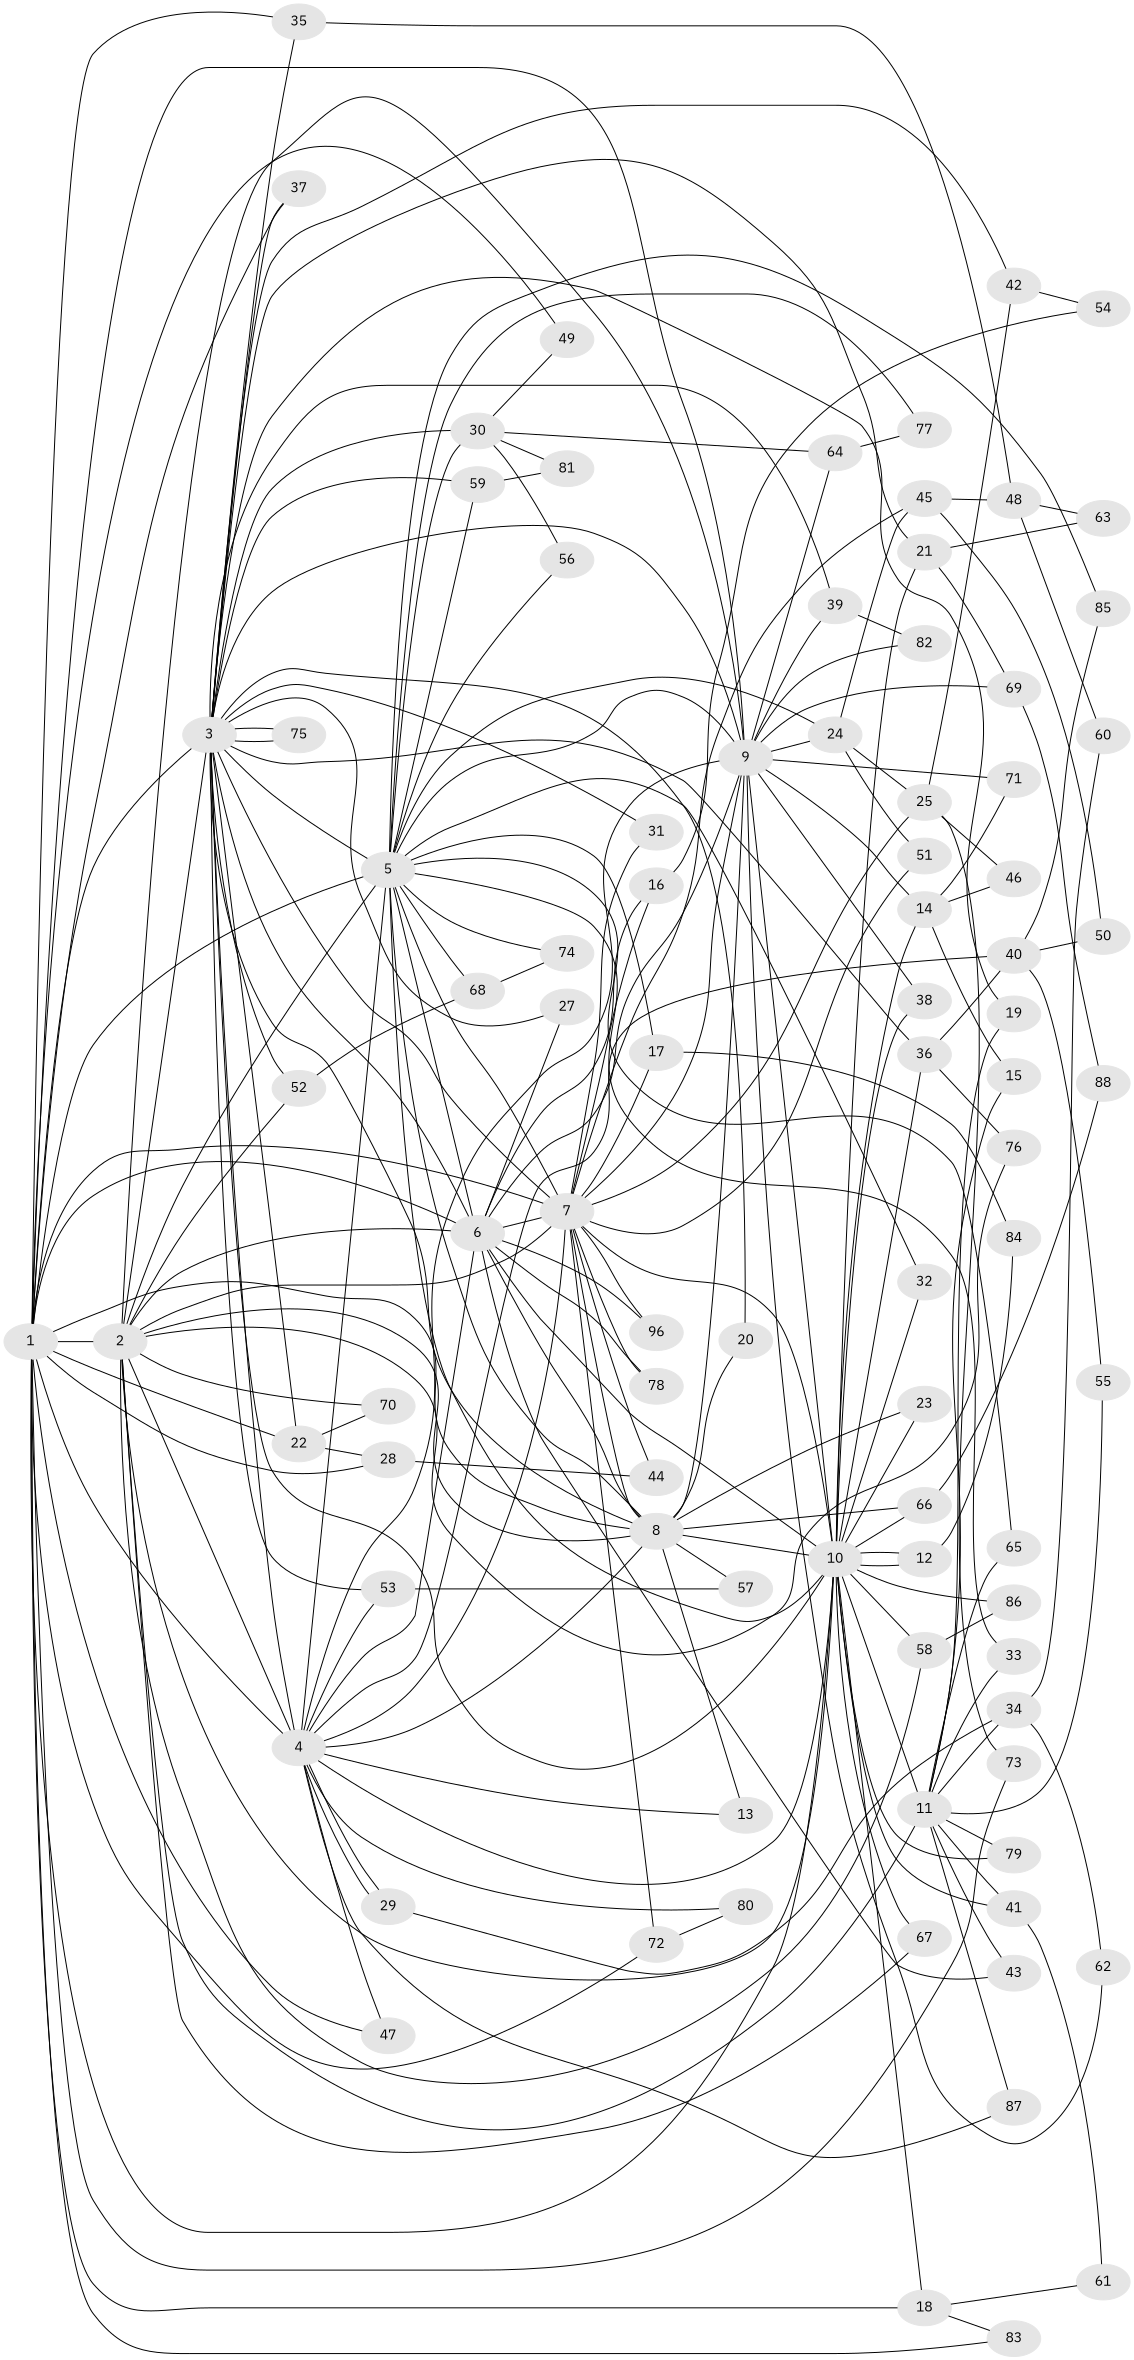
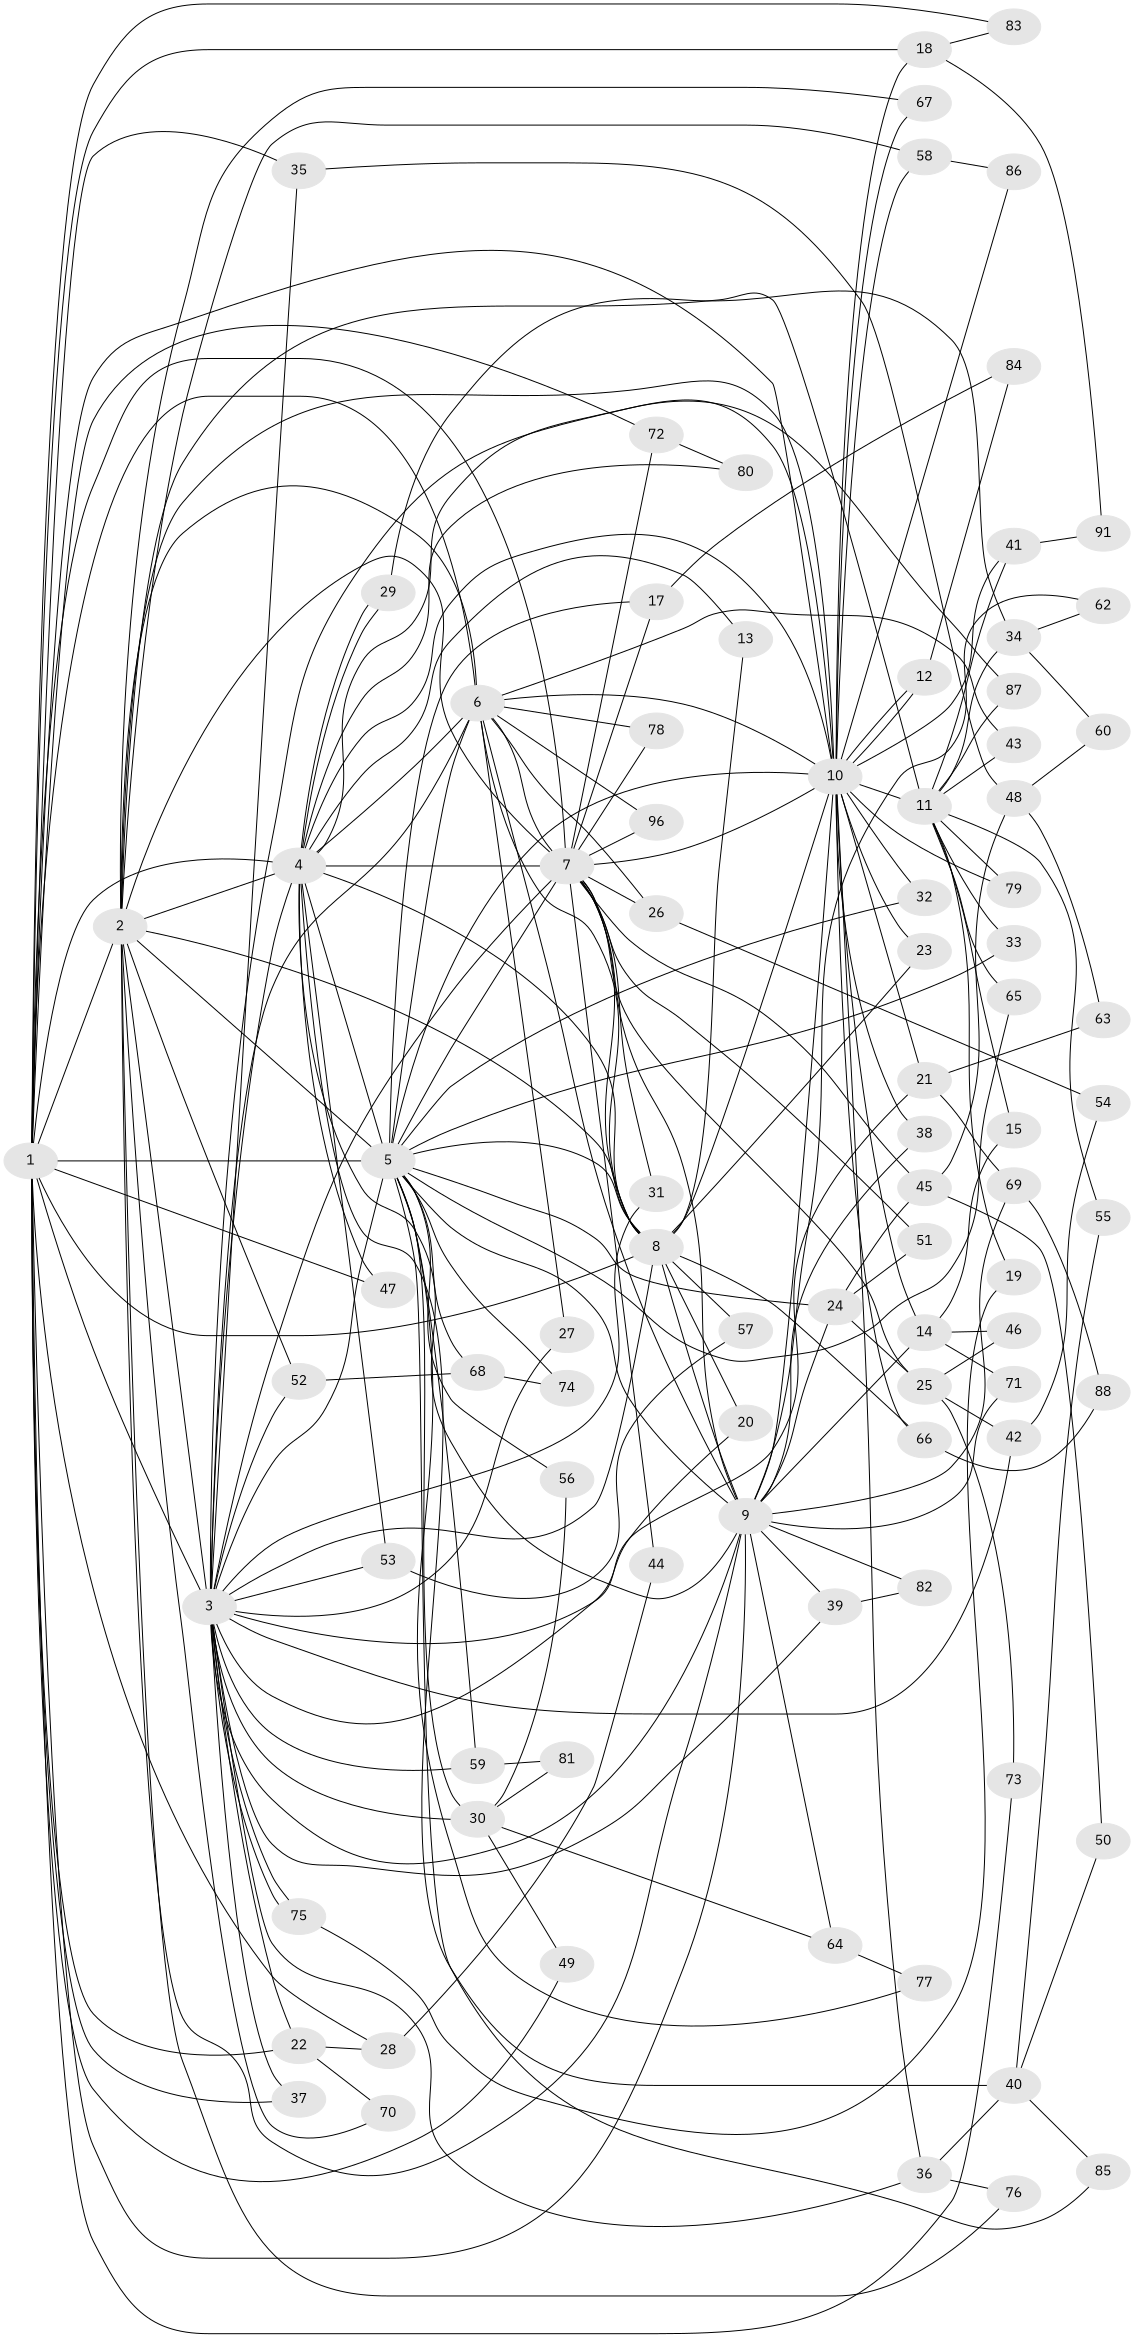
  graph {
    fontname="IBM Plex Sans"
    rankdir=LR
    node [color=gray90 fontname="IBM Plex Sans" style=filled]
    edge [fontname="IBM Plex Sans"]
    1
    2
    3
    4
    5
    6
    7
    8
    9
    10
    18
    22
    28
    35
    37
    47
    49
    72
    73
    83
    11
    52
    58
    67
    70
    76
    19
    20
    21
    27
    30
    31
    36
    39
    42
    53
    59
    75
    13
    29
    40
    80
    87
    17
    24
    32
    33
    56
    65
    68
    74
    77
    85
-   16
+   16 [label=26]
    n55 [label=96]
    43
    78
    25
    44
    45
    51
    23
    57
    66
    14
    38
    62
    64
    69
    71
    82
    12
    41
    79
    86
-   61
+   61 [label=91]
    48
    15
    34
    55
    63
    81
    54
    50
    84
    46
    88
    60
    1 -- 2
    1 -- 3
    1 -- 4
    1 -- 5
    1 -- 6
    1 -- 7
    1 -- 8
    1 -- 9
    1 -- 10
    1 -- 18
    1 -- 22
    1 -- 28
    1 -- 35
    1 -- 37
    1 -- 47
    1 -- 49
    1 -- 72
    1 -- 73
    1 -- 83
    2 -- 3
    2 -- 4
    2 -- 5
    2 -- 6
    2 -- 7
    2 -- 8
    2 -- 9
    2 -- 10
    2 -- 11
    2 -- 52
    2 -- 58
    2 -- 67
    2 -- 70
    2 -- 76
    3 -- 4
    3 -- 5
    3 -- 6
    3 -- 7
    3 -- 8
    3 -- 9
    3 -- 10
    3 -- 22
    3 -- 35
    3 -- 37
    3 -- 52
-   3 -- 19
+   75 -- 19
    3 -- 20
    3 -- 21
    3 -- 27
    3 -- 30
    3 -- 31
    3 -- 36
    3 -- 39
    3 -- 42
    3 -- 53
    3 -- 59
    3 -- 75
    3 -- 75
    4 -- 5
    4 -- 6
    4 -- 7
    4 -- 8
    4 -- 9
    4 -- 10
    4 -- 47
    4 -- 53
    4 -- 13
    4 -- 29
    4 -- 29
    4 -- 40
    4 -- 80
    4 -- 87
    5 -- 6
    5 -- 7
    5 -- 8
    5 -- 9
    5 -- 10
    5 -- 30
    5 -- 59
    5 -- 17
    5 -- 24
    5 -- 32
    5 -- 33
    5 -- 56
    5 -- 65
    5 -- 68
    5 -- 74
    5 -- 77
    5 -- 85
    6 -- 7
    6 -- 8
    6 -- 9
    6 -- 10
    6 -- 27
    6 -- 16
    6 -- n55
    6 -- 43
    6 -- 78
    7 -- 8
    7 -- 9
    7 -- 10
    7 -- 72
    7 -- 31
    7 -- 17
    7 -- 16
    7 -- n55
    7 -- 78
    7 -- 25
    7 -- 44
    7 -- 45
    7 -- 51
    8 -- 9
    8 -- 10
    8 -- 20
    8 -- 13
    8 -- 23
    8 -- 57
    8 -- 66
    9 -- 10
    9 -- 39
    9 -- 24
    9 -- 14
    9 -- 38
    9 -- 62
    9 -- 64
    9 -- 69
    9 -- 71
    9 -- 82
    10 -- 18
    10 -- 11
    10 -- 58
    10 -- 67
    10 -- 21
    10 -- 36
    10 -- 32
    10 -- 23
    10 -- 66
    10 -- 14
    10 -- 38
    10 -- 12
    10 -- 12
    10 -- 41
    10 -- 79
    10 -- 86
    18 -- 83
    18 -- 61
    22 -- 28
    22 -- 70
    28 -- 44
    35 -- 48
    72 -- 80
    11 -- 19
    11 -- 87
    11 -- 33
    11 -- 65
    11 -- 43
    11 -- 41
    11 -- 79
    11 -- 15
    11 -- 34
    11 -- 55
    52 -- 68
    58 -- 86
    21 -- 69
    21 -- 63
    30 -- 49
    30 -- 56
    30 -- 64
    30 -- 81
    36 -- 76
    36 -- 40
    39 -- 82
    42 -- 54
    53 -- 57
    59 -- 81
    29 -- 34
    40 -- 85
    40 -- 55
    40 -- 50
    17 -- 84
    24 -- 25
    24 -- 45
    24 -- 51
    68 -- 74
    16 -- 54
    25 -- 73
    25 -- 42
    25 -- 46
    45 -- 48
    45 -- 50
    66 -- 88
    14 -- 71
    14 -- 15
    14 -- 46
    64 -- 77
    69 -- 88
    12 -- 84
    41 -- 61
    48 -- 63
    48 -- 60
    34 -- 62
    34 -- 60
  }
